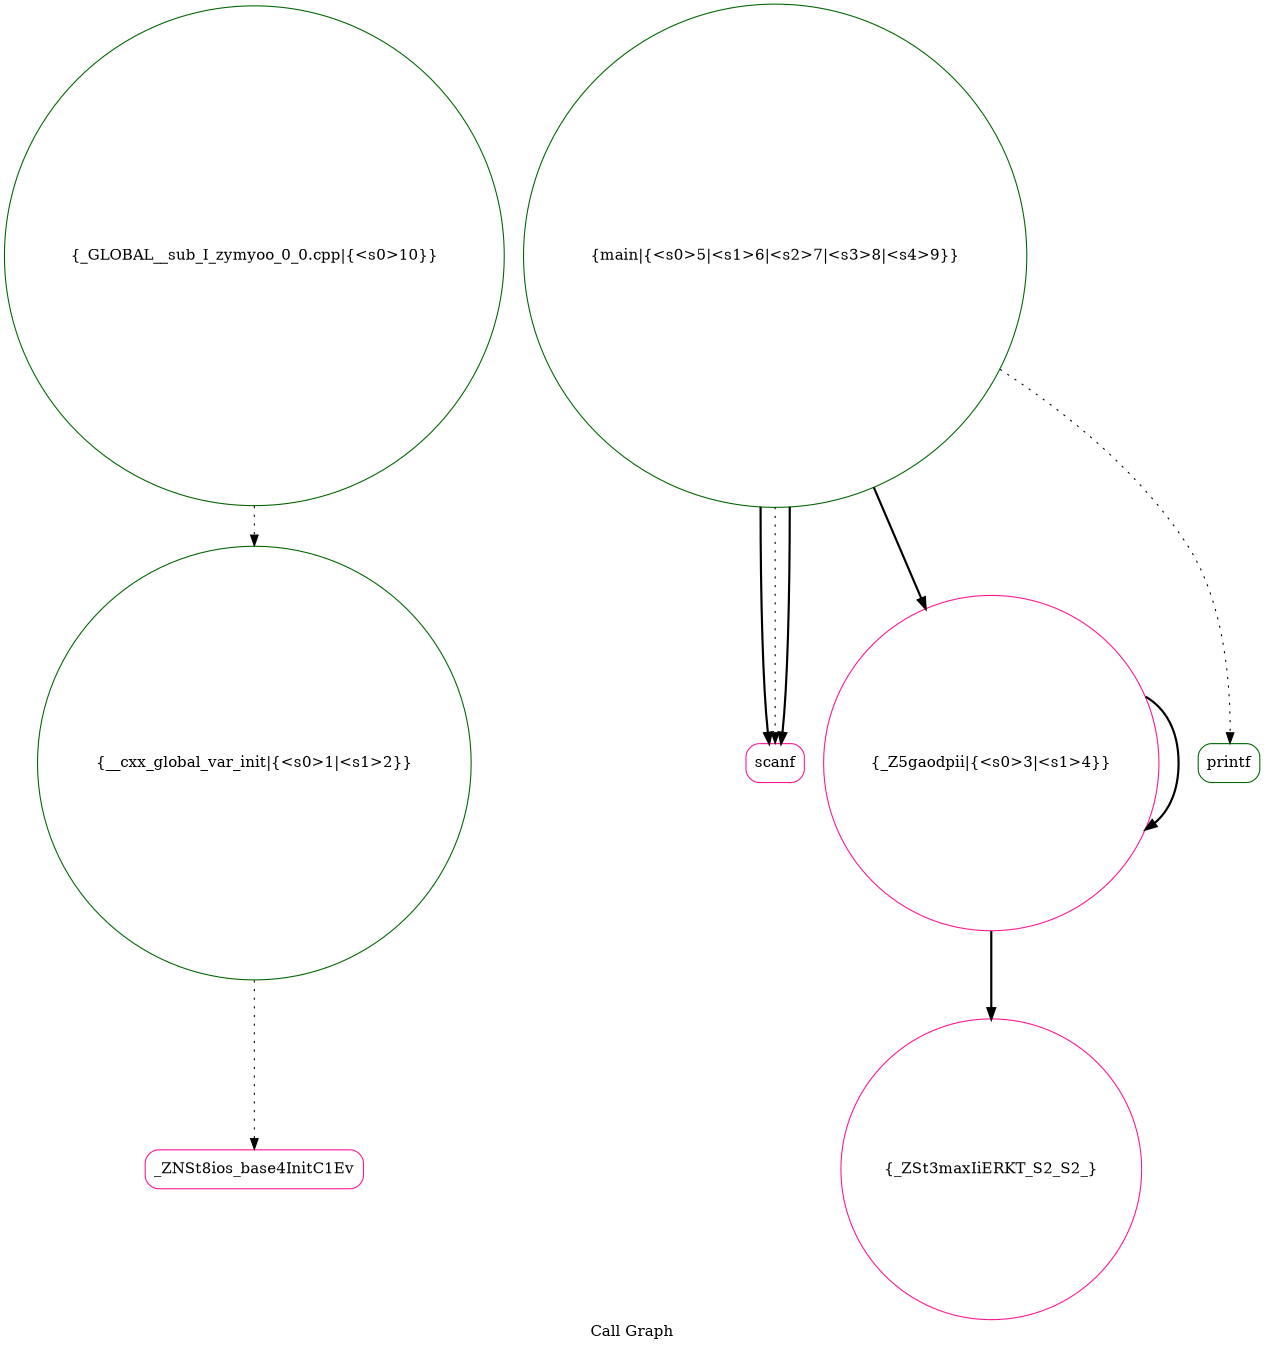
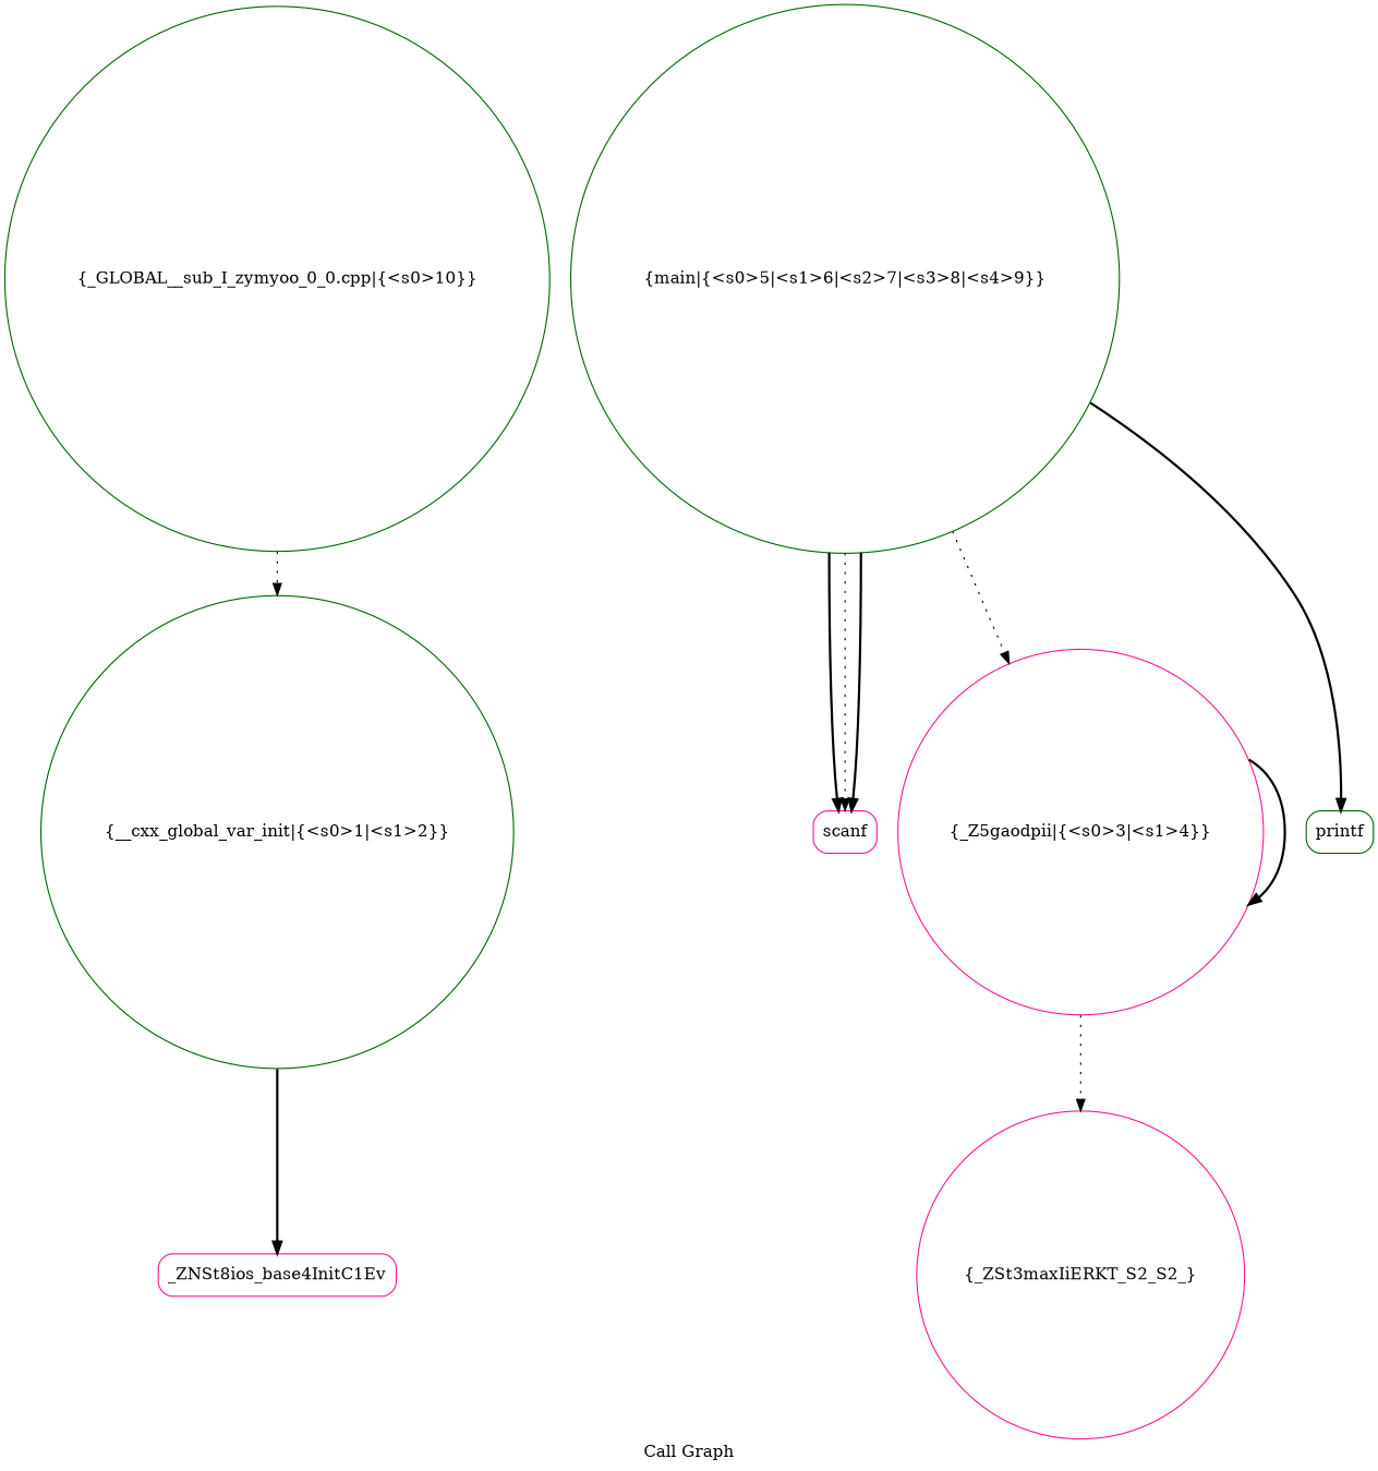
  digraph {
    label="Call Graph"
    node [color=darkgreen shape=circle]
    edge [color=black style=bold tailport=s0]
    n1 [label="{__cxx_global_var_init|{<s0>1|<s1>2}}"]
    n2 [color=deeppink label="{_ZNSt8ios_base4InitC1Ev}" shape=Mrecord]
    n3 [color=deeppink label="{scanf}" shape=Mrecord]
    n4 [label="{_GLOBAL__sub_I_zymyoo_0_0.cpp|{<s0>10}}"]
    n5 [color=deeppink label="{_Z5gaodpii|{<s0>3|<s1>4}}"]
    n6 [color=deeppink label="{_ZSt3maxIiERKT_S2_S2_}"]
    n7 [label="{main|{<s0>5|<s1>6|<s2>7|<s3>8|<s4>9}}"]
    n8 [label="{printf}" shape=Mrecord]
-   n1 -> n2 [style=dotted]
+   n1 -> n2
    n4 -> n1 [style=dotted]
    n5 -> n5
-   n5 -> n6 [tailport=s1]
+   n5 -> n6 [style=dotted tailport=s1]
    n7 -> n3
    n7 -> n3 [style=dotted tailport=s1]
    n7 -> n3 [tailport=s2]
-   n7 -> n5 [tailport=s3]
-   n7 -> n8 [style=dotted tailport=s4]
+   n7 -> n5 [style=dotted tailport=s3]
+   n7 -> n8 [tailport=s4]
  }
